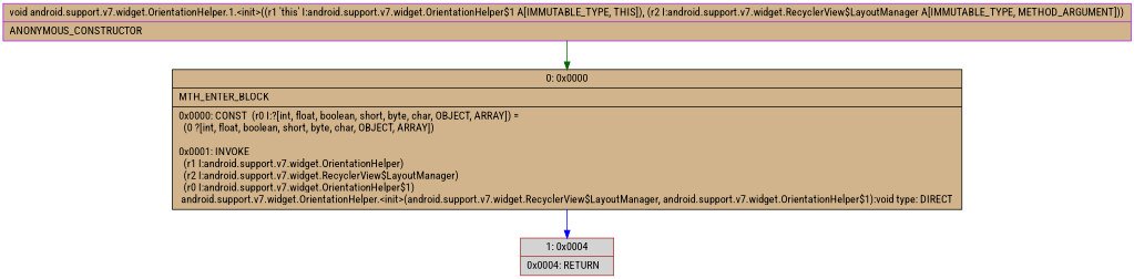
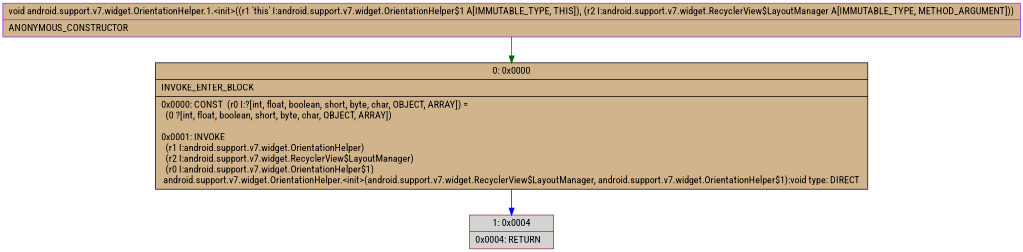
  digraph {
    fontname="Roboto Condensed"
    node [shape=record style=filled fillcolor=tan fontname="Roboto Condensed"]
    edge [fontname="Roboto Condensed"]
-   n1 [label="{0\:\ 0x0000|MTH_ENTER_BLOCK\l|0x0000: CONST  (r0 I:?[int, float, boolean, short, byte, char, OBJECT, ARRAY]) = \l  (0 ?[int, float, boolean, short, byte, char, OBJECT, ARRAY])\l \l0x0001: INVOKE  \l  (r1 I:android.support.v7.widget.OrientationHelper)\l  (r2 I:android.support.v7.widget.RecyclerView$LayoutManager)\l  (r0 I:android.support.v7.widget.OrientationHelper$1)\l android.support.v7.widget.OrientationHelper.\<init\>(android.support.v7.widget.RecyclerView$LayoutManager, android.support.v7.widget.OrientationHelper$1):void type: DIRECT \l}" color=black]
+   n1 [label="{0\:\ 0x0000|INVOKE_ENTER_BLOCK\l|0x0000: CONST  (r0 I:?[int, float, boolean, short, byte, char, OBJECT, ARRAY]) = \l  (0 ?[int, float, boolean, short, byte, char, OBJECT, ARRAY])\l \l0x0001: INVOKE  \l  (r1 I:android.support.v7.widget.OrientationHelper)\l  (r2 I:android.support.v7.widget.RecyclerView$LayoutManager)\l  (r0 I:android.support.v7.widget.OrientationHelper$1)\l android.support.v7.widget.OrientationHelper.\<init\>(android.support.v7.widget.RecyclerView$LayoutManager, android.support.v7.widget.OrientationHelper$1):void type: DIRECT \l}" color=black]
    n2 [label="{1\:\ 0x0004|0x0004: RETURN   \l}" fillcolor=lightgrey color=brown]
    n3 [label="{void android.support.v7.widget.OrientationHelper.1.\<init\>((r1 'this' I:android.support.v7.widget.OrientationHelper$1 A[IMMUTABLE_TYPE, THIS]), (r2 I:android.support.v7.widget.RecyclerView$LayoutManager A[IMMUTABLE_TYPE, METHOD_ARGUMENT]))  | ANONYMOUS_CONSTRUCTOR\l}" color=purple]
    n1 -> n2 [color=blue]
    n3 -> n1 [color=darkgreen]
  }
